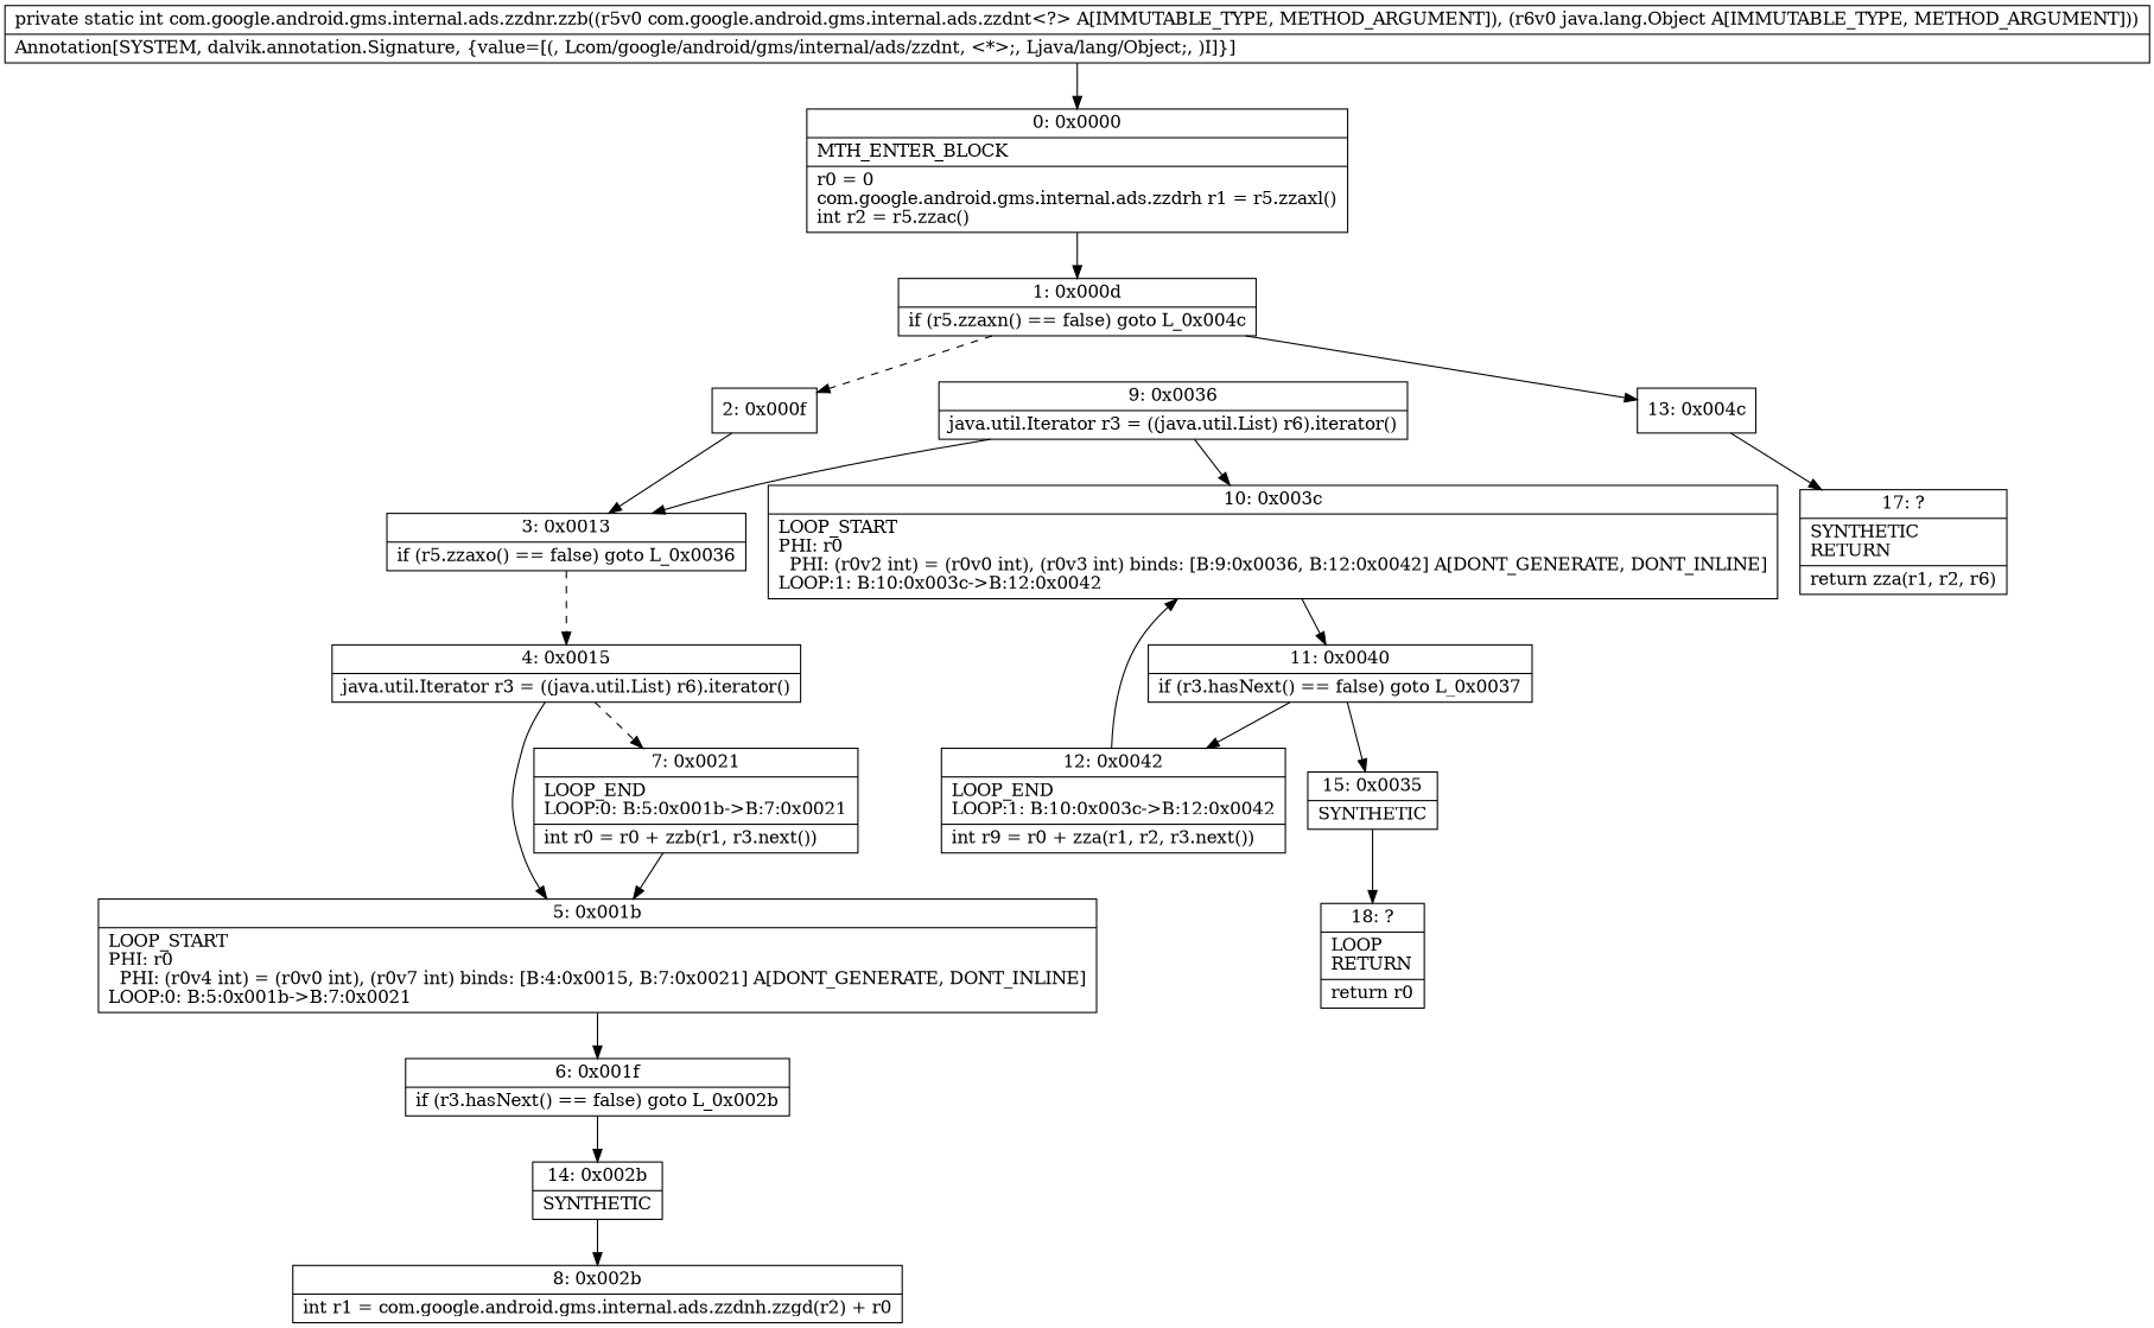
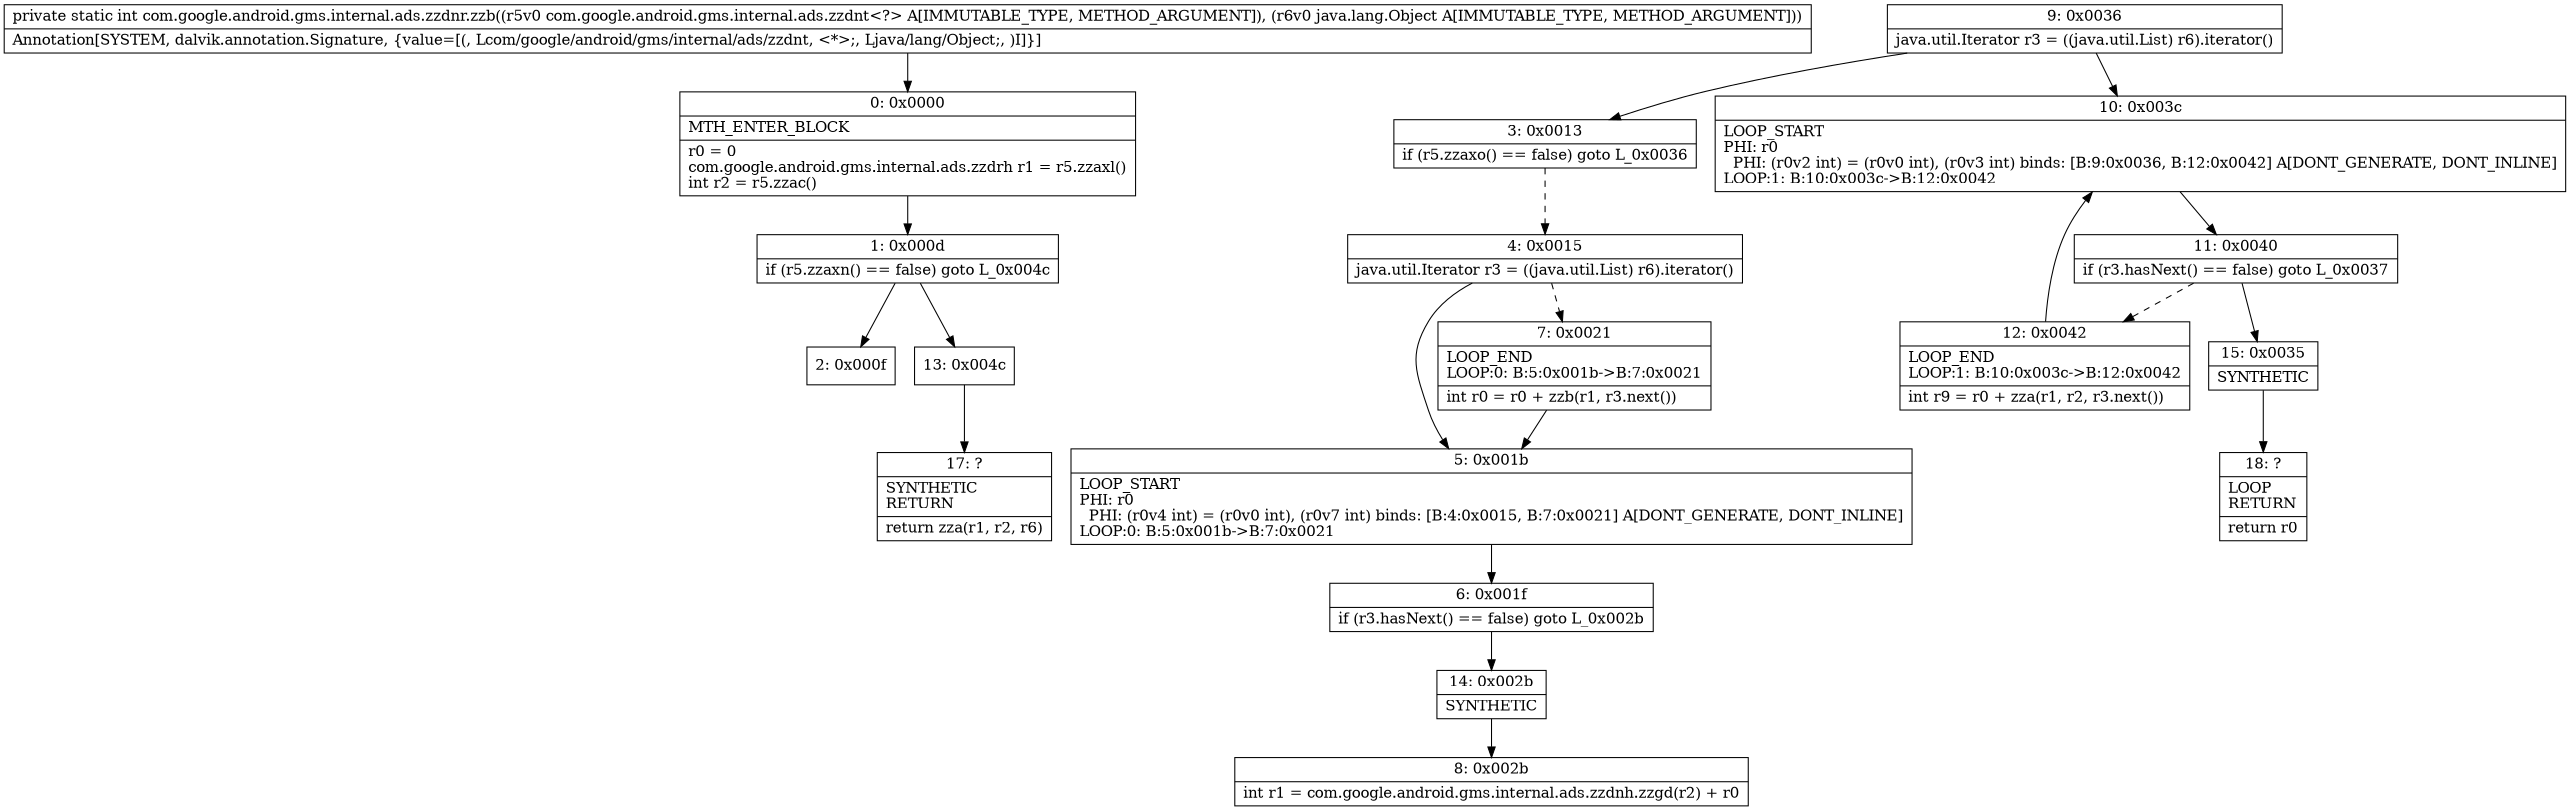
  digraph {
    node [shape=record]
    n1 [label="{0\:\ 0x0000|MTH_ENTER_BLOCK\l|r0 = 0\lcom.google.android.gms.internal.ads.zzdrh r1 = r5.zzaxl()\lint r2 = r5.zzac()\l}"]
    n2 [label="{1\:\ 0x000d|if (r5.zzaxn() == false) goto L_0x004c\l}"]
    n3 [label="{2\:\ 0x000f}"]
    n4 [label="{13\:\ 0x004c}"]
    n5 [label="{3\:\ 0x0013|if (r5.zzaxo() == false) goto L_0x0036\l}"]
    n6 [label="{17\:\ ?|SYNTHETIC\lRETURN\l|return zza(r1, r2, r6)\l}"]
    n7 [label="{4\:\ 0x0015|java.util.Iterator r3 = ((java.util.List) r6).iterator()\l}"]
    n8 [label="{5\:\ 0x001b|LOOP_START\lPHI: r0 \l  PHI: (r0v4 int) = (r0v0 int), (r0v7 int) binds: [B:4:0x0015, B:7:0x0021] A[DONT_GENERATE, DONT_INLINE]\lLOOP:0: B:5:0x001b\-\>B:7:0x0021\l}"]
    n9 [label="{7\:\ 0x0021|LOOP_END\lLOOP:0: B:5:0x001b\-\>B:7:0x0021\l|int r0 = r0 + zzb(r1, r3.next())\l}"]
    n10 [label="{9\:\ 0x0036|java.util.Iterator r3 = ((java.util.List) r6).iterator()\l}"]
    n11 [label="{10\:\ 0x003c|LOOP_START\lPHI: r0 \l  PHI: (r0v2 int) = (r0v0 int), (r0v3 int) binds: [B:9:0x0036, B:12:0x0042] A[DONT_GENERATE, DONT_INLINE]\lLOOP:1: B:10:0x003c\-\>B:12:0x0042\l}"]
    n12 [label="{6\:\ 0x001f|if (r3.hasNext() == false) goto L_0x002b\l}"]
    n13 [label="{14\:\ 0x002b|SYNTHETIC\l}"]
    n14 [label="{8\:\ 0x002b|int r1 = com.google.android.gms.internal.ads.zzdnh.zzgd(r2) + r0\l}"]
    n15 [label="{11\:\ 0x0040|if (r3.hasNext() == false) goto L_0x0037\l}"]
    n16 [label="{12\:\ 0x0042|LOOP_END\lLOOP:1: B:10:0x003c\-\>B:12:0x0042\l|int r9 = r0 + zza(r1, r2, r3.next())\l}"]
    n17 [label="{15\:\ 0x0035|SYNTHETIC\l}"]
    n18 [label="{18\:\ ?|LOOP\lRETURN\l|return r0\l}"]
    n19 [label="{private static int com.google.android.gms.internal.ads.zzdnr.zzb((r5v0 com.google.android.gms.internal.ads.zzdnt\<?\> A[IMMUTABLE_TYPE, METHOD_ARGUMENT]), (r6v0 java.lang.Object A[IMMUTABLE_TYPE, METHOD_ARGUMENT]))  | Annotation[SYSTEM, dalvik.annotation.Signature, \{value=[(, Lcom\/google\/android\/gms\/internal\/ads\/zzdnt, \<*\>;, Ljava\/lang\/Object;, )I]\}]\l}"]
    n1 -> n2
-   n2 -> n3 [style=dashed]
+   n2 -> n3 [style=solid]
    n2 -> n4
-   n3 -> n5
    n4 -> n6
    n5 -> n7 [style=dashed]
    n7 -> n8
    n7 -> n9 [style=dashed]
    n8 -> n12
    n9 -> n8
    n10 -> n5
    n10 -> n11
    n11 -> n15
    n12 -> n13
    n13 -> n14
-   n15 -> n16 [style=solid]
+   n15 -> n16 [style=dashed]
    n15 -> n17
    n16 -> n11
    n17 -> n18
    n19 -> n1
  }
